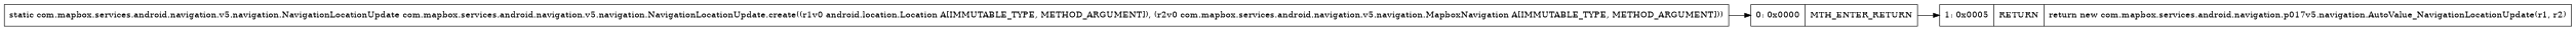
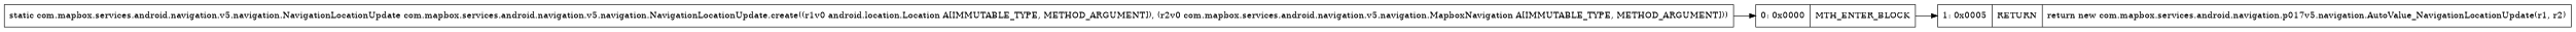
  digraph {
    rankdir=LR
    node [shape=record]
-   n1 [label="{0\:\ 0x0000|MTH_ENTER_RETURN\l}"]
+   n1 [label="{0\:\ 0x0000|MTH_ENTER_BLOCK\l}"]
    n2 [label="{1\:\ 0x0005|RETURN\l|return new com.mapbox.services.android.navigation.p017v5.navigation.AutoValue_NavigationLocationUpdate(r1, r2)\l}"]
    n3 [label="{static com.mapbox.services.android.navigation.v5.navigation.NavigationLocationUpdate com.mapbox.services.android.navigation.v5.navigation.NavigationLocationUpdate.create((r1v0 android.location.Location A[IMMUTABLE_TYPE, METHOD_ARGUMENT]), (r2v0 com.mapbox.services.android.navigation.v5.navigation.MapboxNavigation A[IMMUTABLE_TYPE, METHOD_ARGUMENT])) }"]
    n1 -> n2
    n3 -> n1
  }
